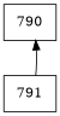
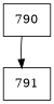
  digraph {
    node [shape=record]
    n1 [label="{790}"]
    n2 [label="{791}"]
-   n2 -> n1
+   n1 -> n2
  }
